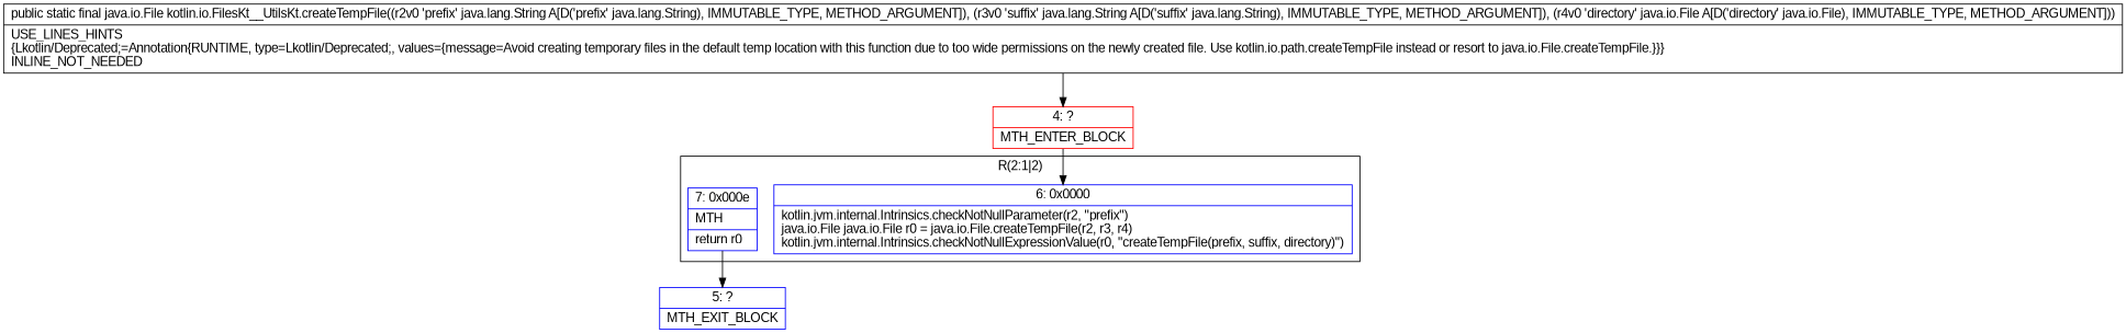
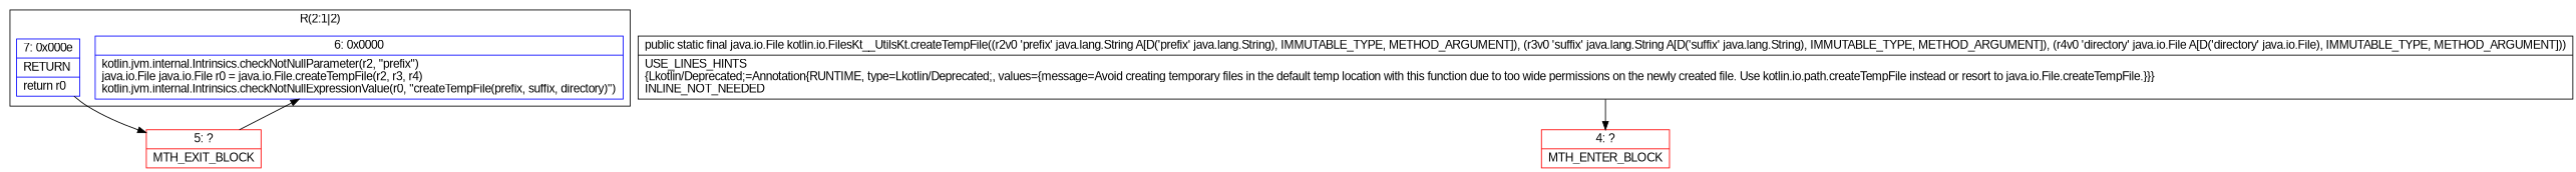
  digraph {
    fontname="Liberation Sans"
    node [color=blue fontname="Liberation Sans" shape=record]
    edge [fontname="Liberation Sans"]
    n1 [label="{6\:\ 0x0000|kotlin.jvm.internal.Intrinsics.checkNotNullParameter(r2, \"prefix\")\ljava.io.File java.io.File r0 = java.io.File.createTempFile(r2, r3, r4)\lkotlin.jvm.internal.Intrinsics.checkNotNullExpressionValue(r0, \"createTempFile(prefix, suffix, directory)\")\l}"]
-   n2 [label="{7\:\ 0x000e|MTH\l|return r0\l}"]
-   n3 [label="{5\:\ ?|MTH_EXIT_BLOCK\l}"]
+   n2 [label="{7\:\ 0x000e|RETURN\l|return r0\l}"]
+   n3 [color=red label="{5\:\ ?|MTH_EXIT_BLOCK\l}"]
    n4 [color=red label="{4\:\ ?|MTH_ENTER_BLOCK\l}"]
    n5 [label="{public static final java.io.File kotlin.io.FilesKt__UtilsKt.createTempFile((r2v0 'prefix' java.lang.String A[D('prefix' java.lang.String), IMMUTABLE_TYPE, METHOD_ARGUMENT]), (r3v0 'suffix' java.lang.String A[D('suffix' java.lang.String), IMMUTABLE_TYPE, METHOD_ARGUMENT]), (r4v0 'directory' java.io.File A[D('directory' java.io.File), IMMUTABLE_TYPE, METHOD_ARGUMENT]))  | USE_LINES_HINTS\l\{Lkotlin\/Deprecated;=Annotation\{RUNTIME, type=Lkotlin\/Deprecated;, values=\{message=Avoid creating temporary files in the default temp location with this function due to too wide permissions on the newly created file. Use kotlin.io.path.createTempFile instead or resort to java.io.File.createTempFile.\}\}\}\lINLINE_NOT_NEEDED\l}" color=""]
    subgraph cluster_1 {
      label="R(2:1|2)"
      n1
      n2
    }
    n2 -> n3
-   n4 -> n1
+   n3 -> n1
    n5 -> n4
  }
